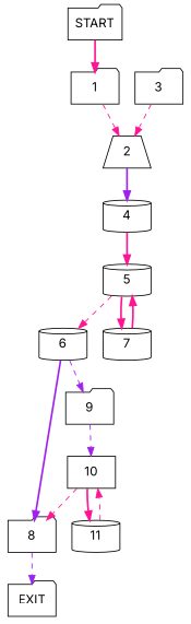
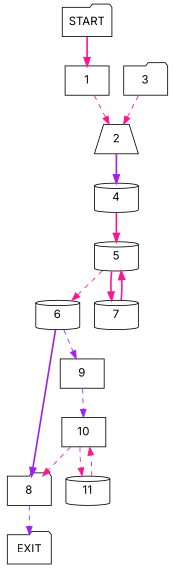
  digraph {
    fontname=Inter
    node [fontname=Inter shape=folder]
    edge [color=deeppink fontname=Inter style=dashed]
    n1 [label=START]
-   1
+   1 [shape=box]
    2 [shape=trapezium]
    n4 [label=EXIT]
    4 [shape=cylinder]
    3
    5 [shape=cylinder]
    6 [shape=cylinder]
    7 [shape=cylinder]
    8
-   9
+   9 [shape=box]
    10 [shape=box]
    11 [shape=cylinder]
    n1 -> 1 [style=bold]
    1 -> 2
    2 -> 4 [color=purple style=bold]
    4 -> 5 [style=bold]
    3 -> 2
    5 -> 6
    5 -> 7 [style=bold]
    6 -> 8 [color=purple style=bold]
    6 -> 9 [color=purple]
    7 -> 5 [style=bold]
    8 -> n4 [color=purple]
    9 -> 10 [color=purple]
    10 -> 8
-   10 -> 11 [style=bold]
+   10 -> 11
    11 -> 10
  }
